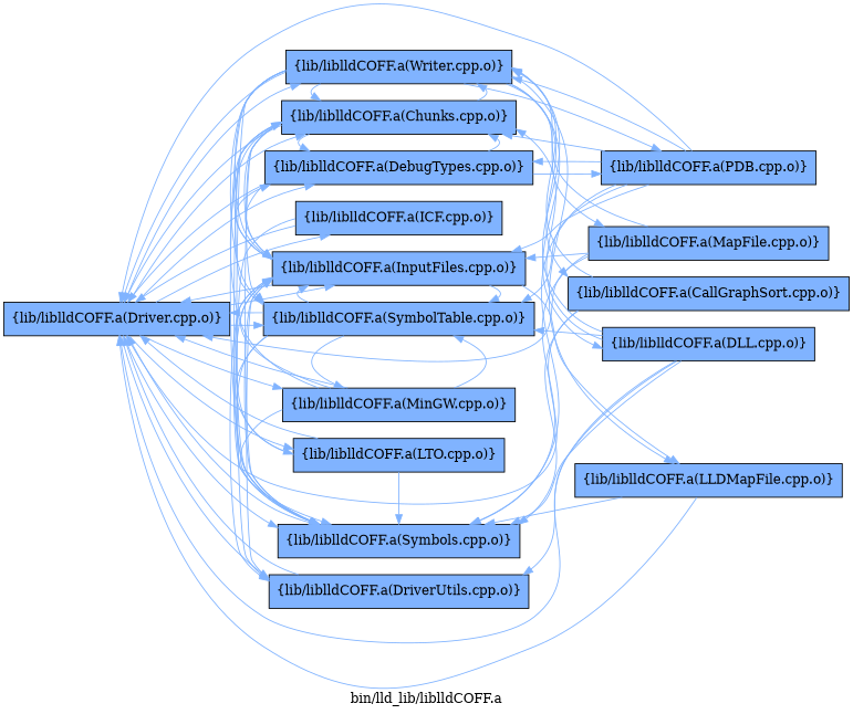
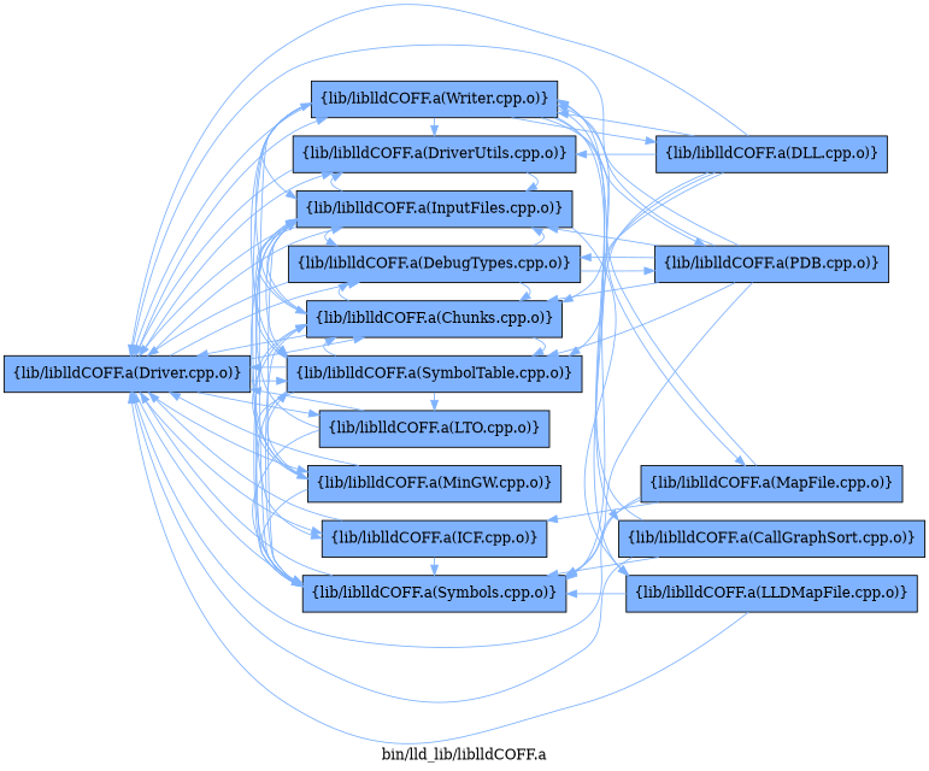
  digraph {
    label="bin/lld_lib/liblldCOFF.a"
    rankdir=LR
    node [fillcolor="0.600000 0.5 1" group=1 shape=box style=filled]
    edge [color="0.600000 0.5 1"]
    n1 [label="{lib/liblldCOFF.a(Driver.cpp.o)}"]
    n2 [label="{lib/liblldCOFF.a(DebugTypes.cpp.o)}"]
    n3 [label="{lib/liblldCOFF.a(Chunks.cpp.o)}"]
    n4 [label="{lib/liblldCOFF.a(DriverUtils.cpp.o)}"]
    n5 [label="{lib/liblldCOFF.a(ICF.cpp.o)}"]
    n6 [label="{lib/liblldCOFF.a(InputFiles.cpp.o)}"]
    n7 [label="{lib/liblldCOFF.a(LTO.cpp.o)}"]
    n8 [label="{lib/liblldCOFF.a(MinGW.cpp.o)}"]
    n9 [label="{lib/liblldCOFF.a(SymbolTable.cpp.o)}"]
    n10 [label="{lib/liblldCOFF.a(Symbols.cpp.o)}"]
    n11 [label="{lib/liblldCOFF.a(Writer.cpp.o)}"]
    n12 [label="{lib/liblldCOFF.a(PDB.cpp.o)}"]
    n13 [label="{lib/liblldCOFF.a(LLDMapFile.cpp.o)}"]
    n14 [label="{lib/liblldCOFF.a(DLL.cpp.o)}"]
    n15 [label="{lib/liblldCOFF.a(CallGraphSort.cpp.o)}"]
    n16 [label="{lib/liblldCOFF.a(MapFile.cpp.o)}"]
    subgraph sub_1 {
      rank=same
      n1
    }
    subgraph sub_2 {
      rank=same
      n2
      n3
      n4
      n5
      n6
      n7
      n8
      n9
      n10
      n11
    }
    subgraph sub_3 {
      rank=same
      n1
    }
    subgraph sub_4 {
      rank=same
      n2
      n3
      n4
      n5
      n6
      n7
      n8
      n9
      n10
      n11
    }
    n1 -> n2
    n1 -> n3
    n1 -> n4
    n1 -> n5
    n1 -> n6
    n1 -> n7
    n1 -> n8
    n1 -> n9
    n1 -> n10
    n1 -> n11
    n2 -> n1
    n2 -> n3
    n2 -> n6
    n2 -> n12
    n3 -> n1
    n3 -> n2
    n3 -> n6
    n3 -> n9
    n3 -> n10
    n3 -> n11
    n4 -> n1
    n4 -> n6
    n5 -> n1
    n5 -> n10
    n6 -> n1
    n6 -> n2
    n6 -> n3
    n6 -> n4
    n6 -> n9
    n6 -> n10
    n6 -> n13
    n7 -> n1
    n7 -> n6
    n7 -> n10
    n8 -> n1
    n8 -> n3
    n8 -> n6
    n8 -> n9
    n8 -> n10
    n9 -> n1
    n9 -> n3
    n9 -> n6
    n9 -> n7
    n9 -> n8
    n9 -> n10
    n10 -> n1
    n10 -> n3
    n10 -> n6
    n11 -> n1
-   n11 -> n3
+   n11 -> n5
    n11 -> n4
    n11 -> n6
    n11 -> n9
    n11 -> n10
    n11 -> n12
    n11 -> n13
    n11 -> n14
    n11 -> n15
    n11 -> n16
    n12 -> n1
    n12 -> n2
    n12 -> n3
    n12 -> n6
    n12 -> n9
    n12 -> n10
    n12 -> n11
    n13 -> n1
    n13 -> n10
    n14 -> n1
    n14 -> n3
    n14 -> n4
    n14 -> n9
    n14 -> n10
    n14 -> n11
    n15 -> n1
    n15 -> n10
    n15 -> n11
    n16 -> n1
-   n16 -> n6
+   n16 -> n5
    n16 -> n10
    n16 -> n11
  }
